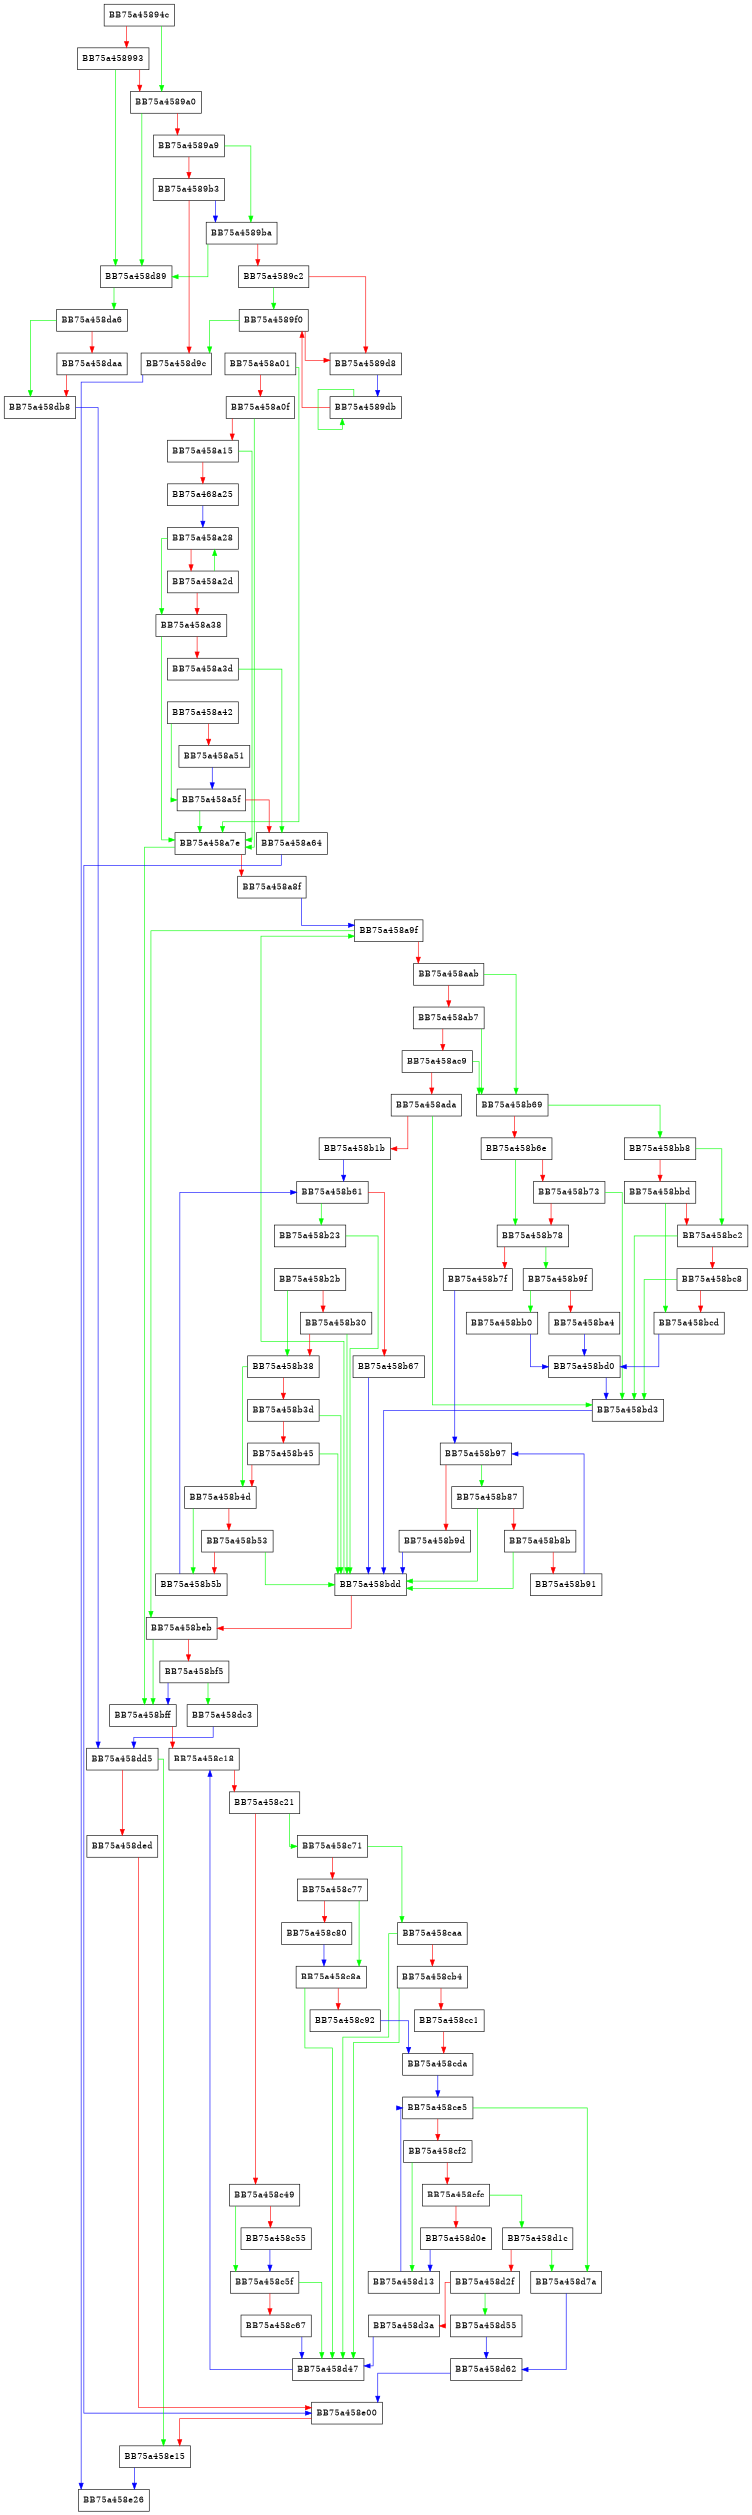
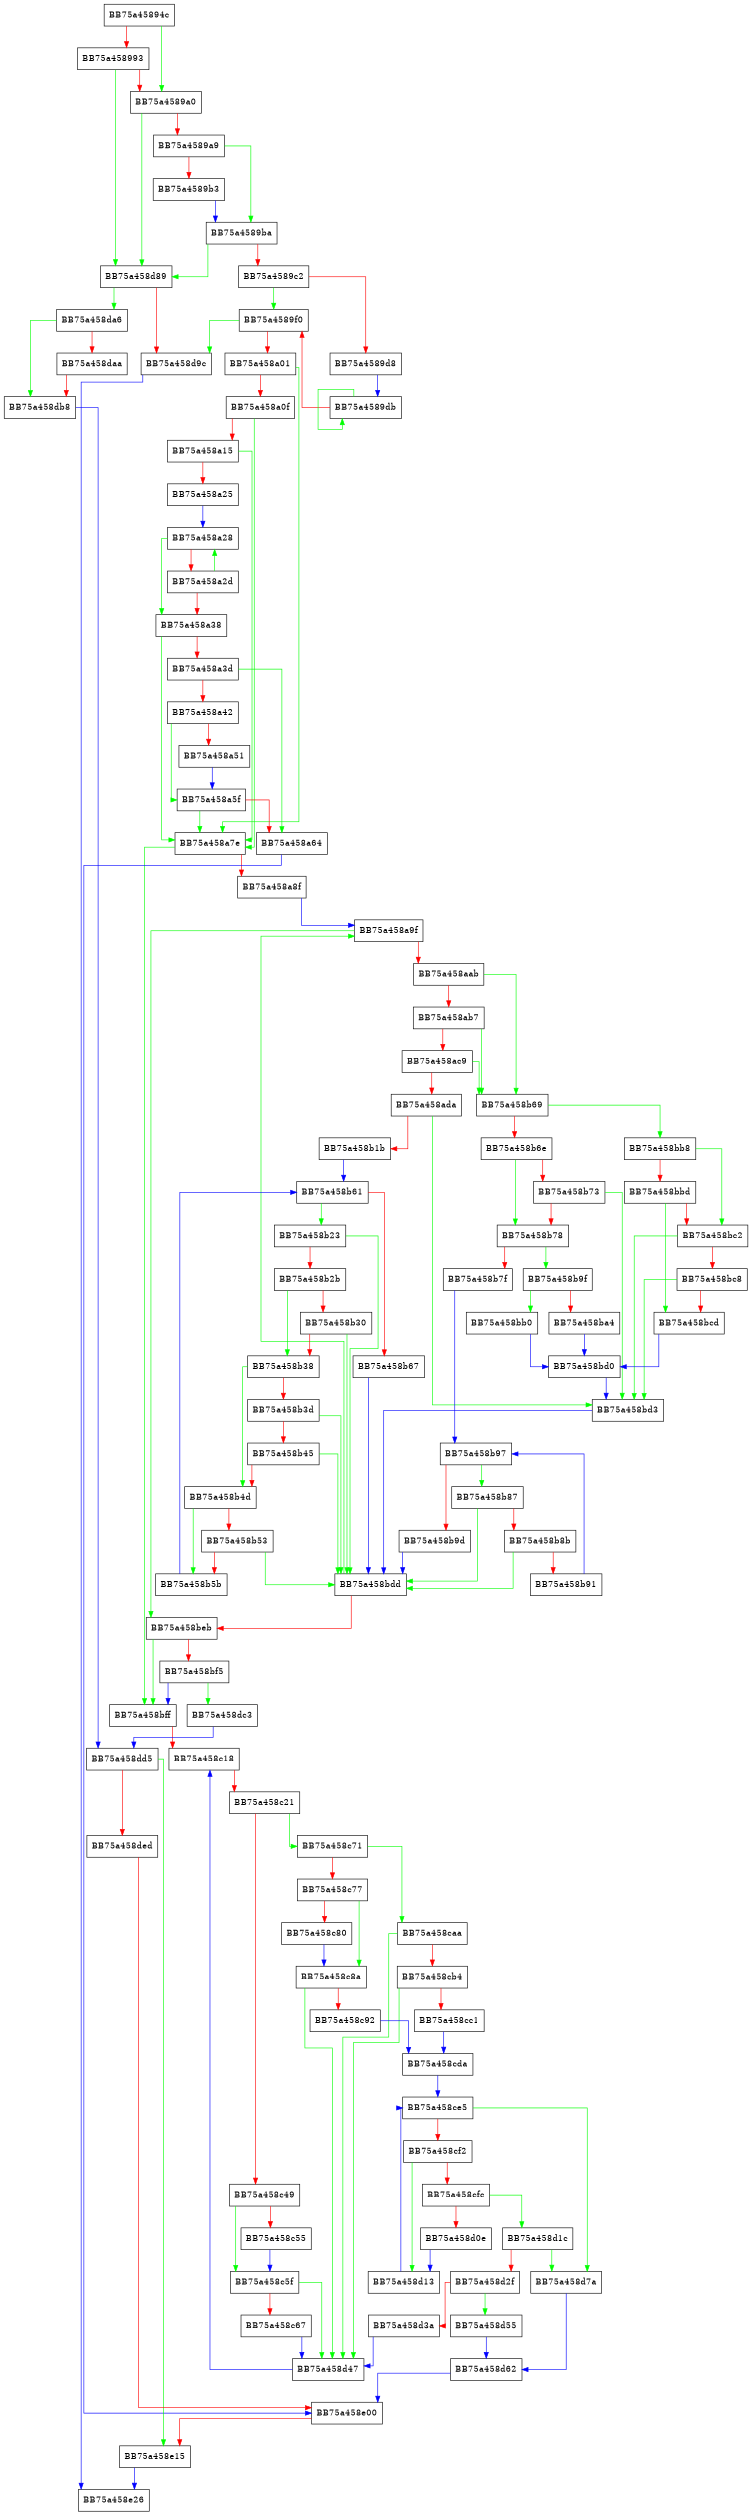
  digraph {
    splines=ortho
    node [shape=box]
    edge [color=red]
    BB75a45894c
    BB75a4589a0
    BB75a458993
    BB75a458d89
    BB75a4589a9
    BB75a458d9c
    BB75a458da6
    BB75a4589ba
    BB75a4589b3
    BB75a458e26
    BB75a458db8
    BB75a458daa
    BB75a4589c2
    BB75a4589f0
    BB75a4589d8
    BB75a458a01
    BB75a4589db
    BB75a458a7e
    BB75a458a0f
    BB75a458bff
    BB75a458a8f
    BB75a458a15
    BB75a458c18
    BB75a458a9f
-   BB75a458a25 [label=BB75a468a25]
+   BB75a458a25
    BB75a458a28
    BB75a458a38
    BB75a458a2d
    BB75a458a3d
    BB75a458a64
    BB75a458a42
    BB75a458e00
    BB75a458a5f
    BB75a458a51
    BB75a458e15
    BB75a458c21
    BB75a458beb
    BB75a458aab
    BB75a458bf5
    BB75a458b69
    BB75a458ab7
    BB75a458dc3
    BB75a458bb8
    BB75a458b6e
    BB75a458ac9
    BB75a458bc2
    BB75a458bbd
    BB75a458b78
    BB75a458b73
    BB75a458ada
    BB75a458bd3
    BB75a458b1b
    BB75a458bdd
    BB75a458b61
    BB75a458b23
    BB75a458b67
    BB75a458b2b
    BB75a458b38
    BB75a458b30
    BB75a458b4d
    BB75a458b3d
    BB75a458b5b
    BB75a458b53
    BB75a458b45
    BB75a458bc8
    BB75a458bcd
    BB75a458b9f
    BB75a458b7f
    BB75a458bb0
    BB75a458ba4
    BB75a458b97
    BB75a458bd0
    BB75a458b87
    BB75a458b9d
    BB75a458b8b
    BB75a458b91
    BB75a458dd5
    BB75a458c71
    BB75a458c49
    BB75a458ded
    BB75a458caa
    BB75a458c77
    BB75a458c5f
    BB75a458c55
    BB75a458d47
    BB75a458cb4
    BB75a458c8a
    BB75a458c80
    BB75a458c67
    BB75a458cc1
    BB75a458c92
    BB75a458cda
    BB75a458ce5
    BB75a458d7a
    BB75a458cf2
    BB75a458d62
    BB75a458d13
    BB75a458cfc
    BB75a458d1c
    BB75a458d0e
    BB75a458d2f
    BB75a458d55
    BB75a458d3a
    BB75a45894c -> BB75a4589a0 [color=green]
    BB75a45894c -> BB75a458993
    BB75a4589a0 -> BB75a458d89 [color=green]
    BB75a4589a0 -> BB75a4589a9
    BB75a458993 -> BB75a4589a0
    BB75a458993 -> BB75a458d89 [color=green]
-   BB75a4589b3 -> BB75a458d9c
+   BB75a458d89 -> BB75a458d9c
    BB75a458d89 -> BB75a458da6 [color=green]
    BB75a4589a9 -> BB75a4589ba [color=green]
    BB75a4589a9 -> BB75a4589b3
    BB75a458d9c -> BB75a458e26 [color=blue]
    BB75a458da6 -> BB75a458db8 [color=green]
    BB75a458da6 -> BB75a458daa
    BB75a4589ba -> BB75a458d89 [color=green]
    BB75a4589ba -> BB75a4589c2
    BB75a4589b3 -> BB75a4589ba [color=blue]
    BB75a458db8 -> BB75a458dd5 [color=blue]
    BB75a458daa -> BB75a458db8
    BB75a4589c2 -> BB75a4589f0 [color=green]
    BB75a4589c2 -> BB75a4589d8
    BB75a4589f0 -> BB75a458d9c [color=green]
-   BB75a4589f0 -> BB75a4589d8
+   BB75a4589f0 -> BB75a458a01
    BB75a4589d8 -> BB75a4589db [color=blue]
    BB75a458a01 -> BB75a458a7e [color=green]
    BB75a458a01 -> BB75a458a0f
    BB75a4589db -> BB75a4589f0
    BB75a4589db -> BB75a4589db [color=green]
    BB75a458a7e -> BB75a458bff [color=green]
    BB75a458a7e -> BB75a458a8f
    BB75a458a0f -> BB75a458a7e [color=green]
    BB75a458a0f -> BB75a458a15
    BB75a458bff -> BB75a458c18
    BB75a458a8f -> BB75a458a9f [color=blue]
    BB75a458a15 -> BB75a458a7e [color=green]
    BB75a458a15 -> BB75a458a25
    BB75a458c18 -> BB75a458c21
    BB75a458a9f -> BB75a458beb [color=green]
    BB75a458a9f -> BB75a458aab
    BB75a458a25 -> BB75a458a28 [color=blue]
    BB75a458a28 -> BB75a458a38 [color=green]
    BB75a458a28 -> BB75a458a2d
    BB75a458a38 -> BB75a458a7e [color=green]
    BB75a458a38 -> BB75a458a3d
    BB75a458a2d -> BB75a458a28 [color=green]
    BB75a458a2d -> BB75a458a38
    BB75a458a3d -> BB75a458a64 [color=green]
+   BB75a458a3d -> BB75a458a42
    BB75a458a64 -> BB75a458e00 [color=blue]
    BB75a458a42 -> BB75a458a5f [color=green]
    BB75a458a42 -> BB75a458a51
    BB75a458e00 -> BB75a458e15
    BB75a458a5f -> BB75a458a7e [color=green]
    BB75a458a5f -> BB75a458a64
    BB75a458a51 -> BB75a458a5f [color=blue]
    BB75a458e15 -> BB75a458e26 [color=blue]
    BB75a458c21 -> BB75a458c71 [color=green]
    BB75a458c21 -> BB75a458c49
    BB75a458beb -> BB75a458bff [color=green]
    BB75a458beb -> BB75a458bf5
    BB75a458aab -> BB75a458b69 [color=green]
    BB75a458aab -> BB75a458ab7
    BB75a458bf5 -> BB75a458bff [color=blue]
    BB75a458bf5 -> BB75a458dc3 [color=green]
    BB75a458b69 -> BB75a458bb8 [color=green]
    BB75a458b69 -> BB75a458b6e
    BB75a458ab7 -> BB75a458b69 [color=green]
    BB75a458ab7 -> BB75a458ac9
    BB75a458dc3 -> BB75a458dd5 [color=blue]
    BB75a458bb8 -> BB75a458bc2 [color=green]
    BB75a458bb8 -> BB75a458bbd
    BB75a458b6e -> BB75a458b78 [color=green]
    BB75a458b6e -> BB75a458b73
    BB75a458ac9 -> BB75a458b69 [color=green]
    BB75a458ac9 -> BB75a458ada
    BB75a458bc2 -> BB75a458bd3 [color=green]
    BB75a458bc2 -> BB75a458bc8
    BB75a458bbd -> BB75a458bc2
    BB75a458bbd -> BB75a458bcd [color=green]
    BB75a458b78 -> BB75a458b9f [color=green]
    BB75a458b78 -> BB75a458b7f
    BB75a458b73 -> BB75a458b78
    BB75a458b73 -> BB75a458bd3 [color=green]
    BB75a458ada -> BB75a458bd3 [color=green]
    BB75a458ada -> BB75a458b1b
    BB75a458bd3 -> BB75a458bdd [color=blue]
    BB75a458b1b -> BB75a458b61 [color=blue]
    BB75a458bdd -> BB75a458a9f [color=green]
    BB75a458bdd -> BB75a458beb
    BB75a458b61 -> BB75a458b23 [color=green]
    BB75a458b61 -> BB75a458b67
    BB75a458b23 -> BB75a458bdd [color=green]
+   BB75a458b23 -> BB75a458b2b
    BB75a458b67 -> BB75a458bdd [color=blue]
    BB75a458b2b -> BB75a458b38 [color=green]
    BB75a458b2b -> BB75a458b30
    BB75a458b38 -> BB75a458b4d [color=green]
    BB75a458b38 -> BB75a458b3d
    BB75a458b30 -> BB75a458bdd [color=green]
    BB75a458b30 -> BB75a458b38
    BB75a458b4d -> BB75a458b5b [color=green]
    BB75a458b4d -> BB75a458b53
    BB75a458b3d -> BB75a458bdd [color=green]
    BB75a458b3d -> BB75a458b45
    BB75a458b5b -> BB75a458b61 [color=blue]
    BB75a458b53 -> BB75a458bdd [color=green]
    BB75a458b53 -> BB75a458b5b
    BB75a458b45 -> BB75a458bdd [color=green]
    BB75a458b45 -> BB75a458b4d
    BB75a458bc8 -> BB75a458bd3 [color=green]
    BB75a458bc8 -> BB75a458bcd
    BB75a458bcd -> BB75a458bd0 [color=blue]
    BB75a458b9f -> BB75a458bb0 [color=green]
    BB75a458b9f -> BB75a458ba4
    BB75a458b7f -> BB75a458b97 [color=blue]
    BB75a458bb0 -> BB75a458bd0 [color=blue]
    BB75a458ba4 -> BB75a458bd0 [color=blue]
    BB75a458b97 -> BB75a458b87 [color=green]
    BB75a458b97 -> BB75a458b9d
    BB75a458bd0 -> BB75a458bd3 [color=blue]
    BB75a458b87 -> BB75a458bdd [color=green]
    BB75a458b87 -> BB75a458b8b
    BB75a458b9d -> BB75a458bdd [color=blue]
    BB75a458b8b -> BB75a458bdd [color=green]
    BB75a458b8b -> BB75a458b91
    BB75a458b91 -> BB75a458b97 [color=blue]
    BB75a458dd5 -> BB75a458e15 [color=green]
    BB75a458dd5 -> BB75a458ded
    BB75a458c71 -> BB75a458caa [color=green]
    BB75a458c71 -> BB75a458c77
    BB75a458c49 -> BB75a458c5f [color=green]
    BB75a458c49 -> BB75a458c55
    BB75a458ded -> BB75a458e00
    BB75a458caa -> BB75a458d47 [color=green]
    BB75a458caa -> BB75a458cb4
    BB75a458c77 -> BB75a458c8a [color=green]
    BB75a458c77 -> BB75a458c80
    BB75a458c5f -> BB75a458d47 [color=green]
    BB75a458c5f -> BB75a458c67
    BB75a458c55 -> BB75a458c5f [color=blue]
    BB75a458d47 -> BB75a458c18 [color=blue]
    BB75a458cb4 -> BB75a458d47 [color=green]
    BB75a458cb4 -> BB75a458cc1
    BB75a458c8a -> BB75a458d47 [color=green]
    BB75a458c8a -> BB75a458c92
    BB75a458c80 -> BB75a458c8a [color=blue]
    BB75a458c67 -> BB75a458d47 [color=blue]
-   BB75a458cc1 -> BB75a458cda
+   BB75a458cc1 -> BB75a458cda [color=blue]
    BB75a458c92 -> BB75a458cda [color=blue]
    BB75a458cda -> BB75a458ce5 [color=blue]
    BB75a458ce5 -> BB75a458d7a [color=green]
    BB75a458ce5 -> BB75a458cf2
    BB75a458d7a -> BB75a458d62 [color=blue]
    BB75a458cf2 -> BB75a458d13 [color=green]
    BB75a458cf2 -> BB75a458cfc
    BB75a458d62 -> BB75a458e00 [color=blue]
    BB75a458d13 -> BB75a458ce5 [color=blue]
    BB75a458cfc -> BB75a458d1c [color=green]
    BB75a458cfc -> BB75a458d0e
    BB75a458d1c -> BB75a458d7a [color=green]
    BB75a458d1c -> BB75a458d2f
    BB75a458d0e -> BB75a458d13 [color=blue]
    BB75a458d2f -> BB75a458d55 [color=green]
    BB75a458d2f -> BB75a458d3a
    BB75a458d55 -> BB75a458d62 [color=blue]
    BB75a458d3a -> BB75a458d47 [color=blue]
  }
